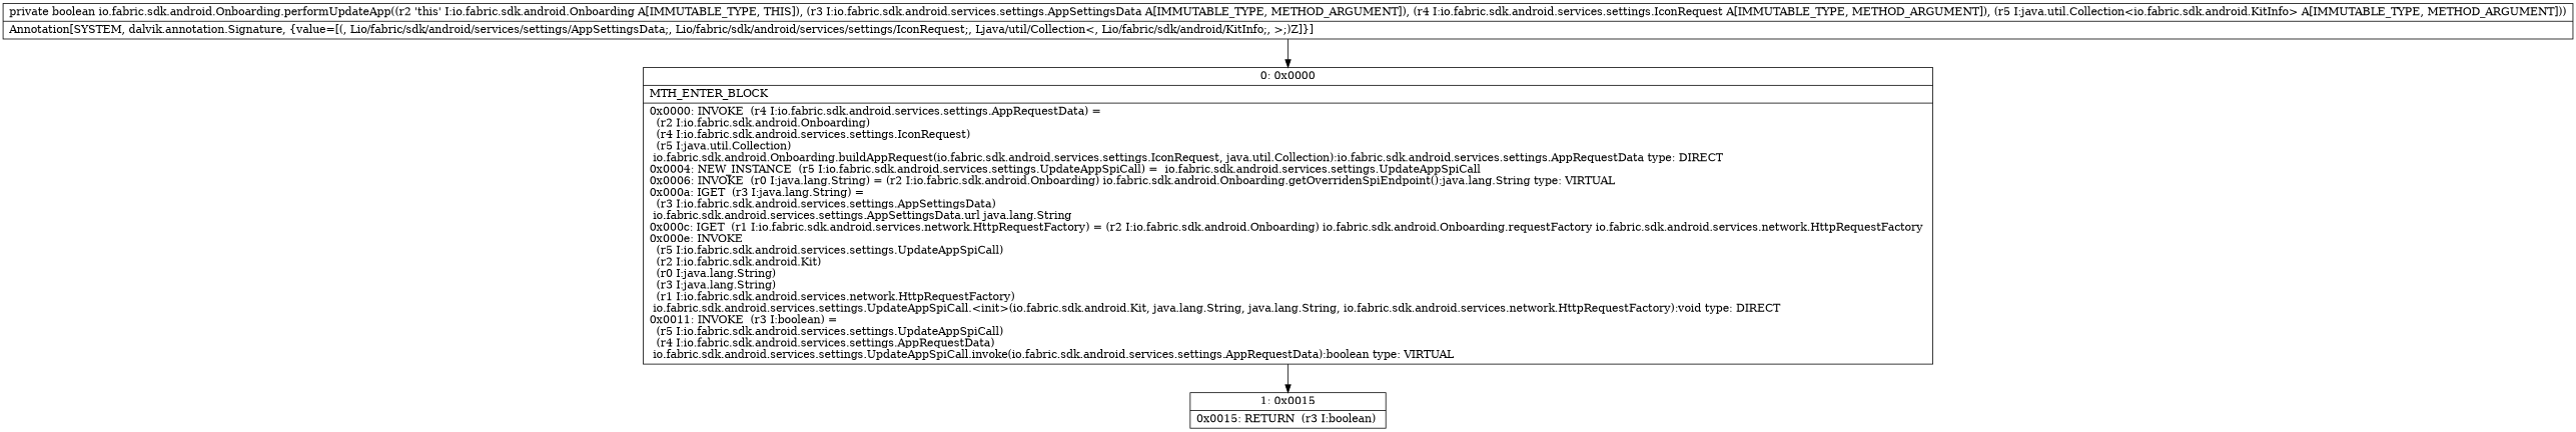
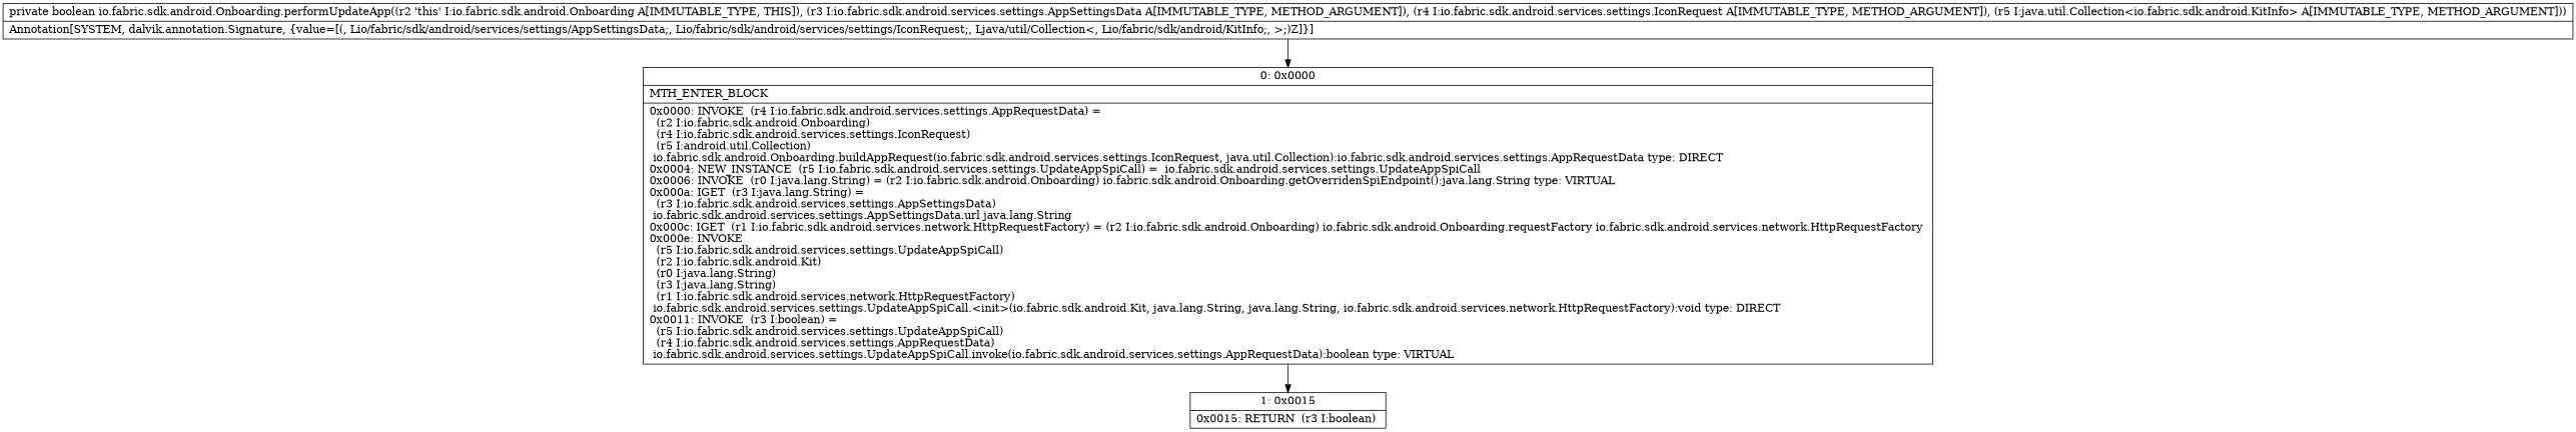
  digraph {
    node [shape=record]
-   n1 [label="{0\:\ 0x0000|MTH_ENTER_BLOCK\l|0x0000: INVOKE  (r4 I:io.fabric.sdk.android.services.settings.AppRequestData) = \l  (r2 I:io.fabric.sdk.android.Onboarding)\l  (r4 I:io.fabric.sdk.android.services.settings.IconRequest)\l  (r5 I:java.util.Collection)\l io.fabric.sdk.android.Onboarding.buildAppRequest(io.fabric.sdk.android.services.settings.IconRequest, java.util.Collection):io.fabric.sdk.android.services.settings.AppRequestData type: DIRECT \l0x0004: NEW_INSTANCE  (r5 I:io.fabric.sdk.android.services.settings.UpdateAppSpiCall) =  io.fabric.sdk.android.services.settings.UpdateAppSpiCall \l0x0006: INVOKE  (r0 I:java.lang.String) = (r2 I:io.fabric.sdk.android.Onboarding) io.fabric.sdk.android.Onboarding.getOverridenSpiEndpoint():java.lang.String type: VIRTUAL \l0x000a: IGET  (r3 I:java.lang.String) = \l  (r3 I:io.fabric.sdk.android.services.settings.AppSettingsData)\l io.fabric.sdk.android.services.settings.AppSettingsData.url java.lang.String \l0x000c: IGET  (r1 I:io.fabric.sdk.android.services.network.HttpRequestFactory) = (r2 I:io.fabric.sdk.android.Onboarding) io.fabric.sdk.android.Onboarding.requestFactory io.fabric.sdk.android.services.network.HttpRequestFactory \l0x000e: INVOKE  \l  (r5 I:io.fabric.sdk.android.services.settings.UpdateAppSpiCall)\l  (r2 I:io.fabric.sdk.android.Kit)\l  (r0 I:java.lang.String)\l  (r3 I:java.lang.String)\l  (r1 I:io.fabric.sdk.android.services.network.HttpRequestFactory)\l io.fabric.sdk.android.services.settings.UpdateAppSpiCall.\<init\>(io.fabric.sdk.android.Kit, java.lang.String, java.lang.String, io.fabric.sdk.android.services.network.HttpRequestFactory):void type: DIRECT \l0x0011: INVOKE  (r3 I:boolean) = \l  (r5 I:io.fabric.sdk.android.services.settings.UpdateAppSpiCall)\l  (r4 I:io.fabric.sdk.android.services.settings.AppRequestData)\l io.fabric.sdk.android.services.settings.UpdateAppSpiCall.invoke(io.fabric.sdk.android.services.settings.AppRequestData):boolean type: VIRTUAL \l}"]
+   n1 [label="{0\:\ 0x0000|MTH_ENTER_BLOCK\l|0x0000: INVOKE  (r4 I:io.fabric.sdk.android.services.settings.AppRequestData) = \l  (r2 I:io.fabric.sdk.android.Onboarding)\l  (r4 I:io.fabric.sdk.android.services.settings.IconRequest)\l  (r5 I:android.util.Collection)\l io.fabric.sdk.android.Onboarding.buildAppRequest(io.fabric.sdk.android.services.settings.IconRequest, java.util.Collection):io.fabric.sdk.android.services.settings.AppRequestData type: DIRECT \l0x0004: NEW_INSTANCE  (r5 I:io.fabric.sdk.android.services.settings.UpdateAppSpiCall) =  io.fabric.sdk.android.services.settings.UpdateAppSpiCall \l0x0006: INVOKE  (r0 I:java.lang.String) = (r2 I:io.fabric.sdk.android.Onboarding) io.fabric.sdk.android.Onboarding.getOverridenSpiEndpoint():java.lang.String type: VIRTUAL \l0x000a: IGET  (r3 I:java.lang.String) = \l  (r3 I:io.fabric.sdk.android.services.settings.AppSettingsData)\l io.fabric.sdk.android.services.settings.AppSettingsData.url java.lang.String \l0x000c: IGET  (r1 I:io.fabric.sdk.android.services.network.HttpRequestFactory) = (r2 I:io.fabric.sdk.android.Onboarding) io.fabric.sdk.android.Onboarding.requestFactory io.fabric.sdk.android.services.network.HttpRequestFactory \l0x000e: INVOKE  \l  (r5 I:io.fabric.sdk.android.services.settings.UpdateAppSpiCall)\l  (r2 I:io.fabric.sdk.android.Kit)\l  (r0 I:java.lang.String)\l  (r3 I:java.lang.String)\l  (r1 I:io.fabric.sdk.android.services.network.HttpRequestFactory)\l io.fabric.sdk.android.services.settings.UpdateAppSpiCall.\<init\>(io.fabric.sdk.android.Kit, java.lang.String, java.lang.String, io.fabric.sdk.android.services.network.HttpRequestFactory):void type: DIRECT \l0x0011: INVOKE  (r3 I:boolean) = \l  (r5 I:io.fabric.sdk.android.services.settings.UpdateAppSpiCall)\l  (r4 I:io.fabric.sdk.android.services.settings.AppRequestData)\l io.fabric.sdk.android.services.settings.UpdateAppSpiCall.invoke(io.fabric.sdk.android.services.settings.AppRequestData):boolean type: VIRTUAL \l}"]
    n2 [label="{1\:\ 0x0015|0x0015: RETURN  (r3 I:boolean) \l}"]
    n3 [label="{private boolean io.fabric.sdk.android.Onboarding.performUpdateApp((r2 'this' I:io.fabric.sdk.android.Onboarding A[IMMUTABLE_TYPE, THIS]), (r3 I:io.fabric.sdk.android.services.settings.AppSettingsData A[IMMUTABLE_TYPE, METHOD_ARGUMENT]), (r4 I:io.fabric.sdk.android.services.settings.IconRequest A[IMMUTABLE_TYPE, METHOD_ARGUMENT]), (r5 I:java.util.Collection\<io.fabric.sdk.android.KitInfo\> A[IMMUTABLE_TYPE, METHOD_ARGUMENT]))  | Annotation[SYSTEM, dalvik.annotation.Signature, \{value=[(, Lio\/fabric\/sdk\/android\/services\/settings\/AppSettingsData;, Lio\/fabric\/sdk\/android\/services\/settings\/IconRequest;, Ljava\/util\/Collection\<, Lio\/fabric\/sdk\/android\/KitInfo;, \>;)Z]\}]\l}"]
    n1 -> n2
    n3 -> n1
  }
